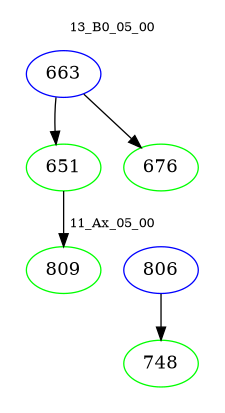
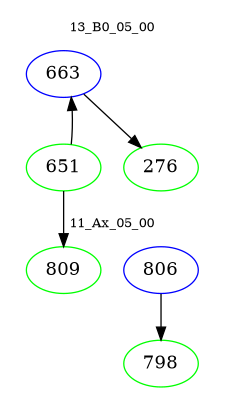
  digraph {
    node [color=green]
    edge [color=black]
    n1 [color=blue label=806]
-   n2 [label=748]
+   n2 [label=798]
    n3 [label=809]
    n4 [color=blue label=663]
    n5 [label=651]
-   n6 [label=676]
+   n6 [label=276]
    subgraph cluster_1 {
      color=white
      fontsize=10
      label="11_Ax_05_00"
      n1
      n2
      n3
    }
    subgraph cluster_2 {
      color=white
      fontsize=10
      label="13_B0_05_00"
      n4
      n5
      n6
    }
    n1 -> n2
-   n4 -> n5
+   n5 -> n4
    n4 -> n6
    n5 -> n3
  }
